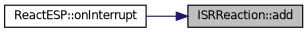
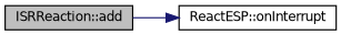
  digraph {
    rankdir=RL
    node [color=black fontname=Helvetica fontsize=10 shape=record]
    n1 [fillcolor=grey75 fontcolor=black height=0.2 label="ISRReaction::add" style=filled width=0.4]
    n2 [height=0.2 label="ReactESP::onInterrupt" width=0.4]
-   n1 -> n2 [color=midnightblue dir=back fontname=Helvetica fontsize=10 labelfontname=Helvetica labelfontsize=10 style=solid]
+   n2 -> n1 [color=midnightblue dir=back fontname=Helvetica fontsize=10 labelfontname=Helvetica labelfontsize=10 style=solid]
  }
